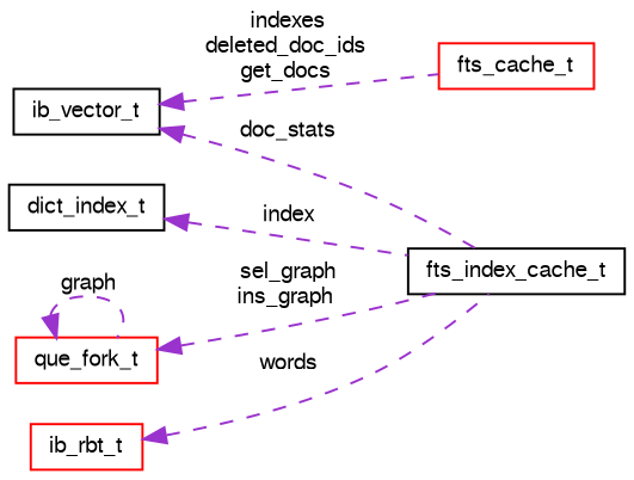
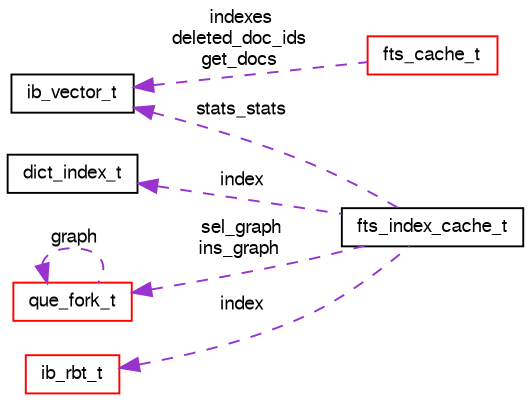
  digraph {
    rankdir=LR
    node [color=black fontname=FreeSans fontsize=10 shape=record]
    edge [color=darkorchid3 dir=back fontname=FreeSans fontsize=10 labelfontname=FreeSans labelfontsize=10 style=dashed]
    n1 [height=0.2 label=fts_index_cache_t width=0.4]
    n2 [height=0.2 label=ib_vector_t width=0.4]
    n3 [color=red height=0.2 label=fts_cache_t width=0.4]
    n4 [height=0.2 label=dict_index_t width=0.4]
    n5 [color=red height=0.2 label=que_fork_t width=0.4]
    n6 [color=red height=0.2 label=ib_rbt_t width=0.4]
-   n2 -> n1 [label=" doc_stats"]
+   n2 -> n1 [label=" stats_stats"]
    n2 -> n3 [label=" indexes\ndeleted_doc_ids\nget_docs"]
    n4 -> n1 [label=" index"]
    n5 -> n1 [label=" sel_graph\nins_graph"]
    n5 -> n5 [label=" graph"]
-   n6 -> n1 [label=" words"]
+   n6 -> n1 [label=" index"]
  }
